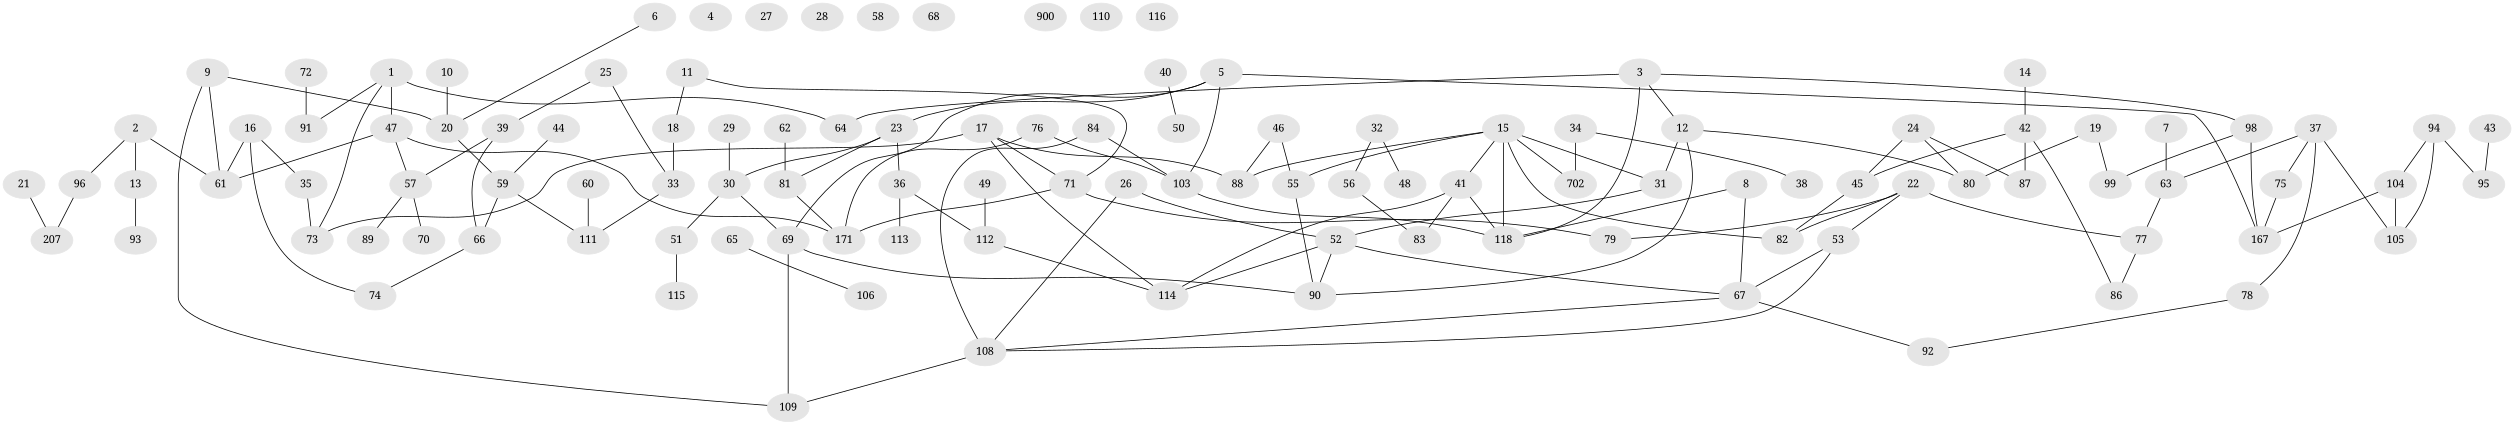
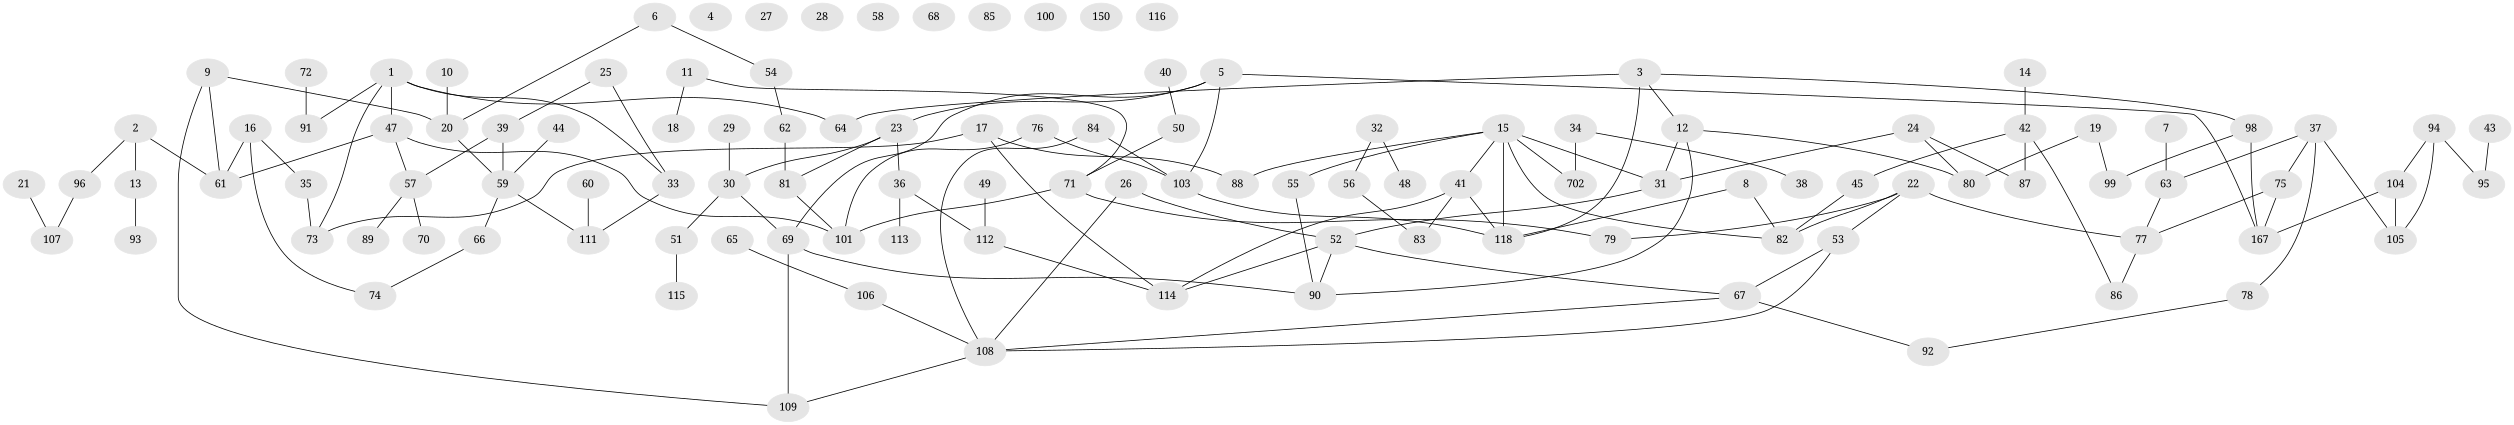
  graph {
    fontname="Noto Serif"
    node [color=gray90 fontname="Noto Serif" style=filled]
    edge [fontname="Noto Serif"]
    1
    47
    64
    73
    91
    61
    57
-   101 [label=171]
+   101
    2
    13
    96
    93
-   107 [label=207]
+   107
    3
    12
    98
    118
    31
    80
    90
    n21 [label=167]
    99
    4
    5
    23
    69
    103
    30
    36
    81
    109
    6
    20
+   54
    59
    62
    7
    63
    77
    8
    67
    108
    92
    9
    10
    11
    18
    71
    33
    79
    52
    14
    42
    87
    45
    86
    15
    41
    55
    82
    88
    n62 [label=702]
    114
    83
    16
    35
    74
    17
    111
    19
    66
    21
    22
    53
    51
    112
    113
    24
    25
    39
    26
    27
    28
    29
    115
    32
    48
    56
    34
    38
    37
    75
    78
    105
    70
    89
    40
    50
    43
    95
    44
-   46
    49
    58
    60
    65
    106
    68
    72
    76
    84
+   85
    94
    104
-   100 [label=900]
-   110
+   100
+   110 [label=150]
    116
    1 -- 47
    1 -- 64
    1 -- 73
    1 -- 91
    47 -- 61
    47 -- 57
    47 -- 101
    57 -- 70
    57 -- 89
    2 -- 61
    2 -- 13
    2 -- 96
    13 -- 93
    96 -- 107
    3 -- 64
    3 -- 12
    3 -- 98
    3 -- 118
    12 -- 31
    12 -- 80
    12 -- 90
    98 -- n21
    98 -- 99
    31 -- 52
    5 -- n21
    5 -- 23
    5 -- 69
    5 -- 103
    23 -- 30
    23 -- 36
    23 -- 81
    69 -- 90
    69 -- 109
    103 -- 118
    30 -- 69
    30 -- 51
    36 -- 112
    36 -- 113
    81 -- 101
    6 -- 20
+   6 -- 54
    20 -- 59
+   54 -- 62
    59 -- 111
    59 -- 66
    62 -- 81
    7 -- 63
    63 -- 77
    77 -- 86
    8 -- 118
-   8 -- 67
+   8 -- 82
    67 -- 108
    67 -- 92
    108 -- 109
    9 -- 61
    9 -- 109
    9 -- 20
    10 -- 20
    11 -- 18
    11 -- 71
-   18 -- 33
+   1 -- 33
    71 -- 101
    71 -- 79
    33 -- 111
    52 -- 90
    52 -- 67
    52 -- 114
    14 -- 42
    42 -- 87
    42 -- 45
    42 -- 86
    45 -- 82
    15 -- 118
    15 -- 31
    15 -- 41
    15 -- 55
    15 -- 82
    15 -- 88
    15 -- n62
    41 -- 118
    41 -- 114
    41 -- 83
    55 -- 90
    16 -- 61
    16 -- 35
    16 -- 74
    35 -- 73
    17 -- 73
    17 -- 88
    17 -- 114
    19 -- 80
    19 -- 99
    66 -- 74
    21 -- 107
    22 -- 77
    22 -- 79
    22 -- 82
    22 -- 53
    53 -- 67
    53 -- 108
    51 -- 115
    112 -- 114
-   24 -- 45
+   24 -- 31
    24 -- 80
    24 -- 87
    25 -- 33
    25 -- 39
    39 -- 57
-   39 -- 66
+   39 -- 59
    26 -- 108
    26 -- 52
    29 -- 30
    32 -- 48
    32 -- 56
    56 -- 83
    34 -- n62
    34 -- 38
    37 -- 63
    37 -- 75
    37 -- 78
    37 -- 105
    75 -- n21
+   75 -- 77
    78 -- 92
    40 -- 50
-   17 -- 71
+   50 -- 71
    43 -- 95
    44 -- 59
-   46 -- 55
-   46 -- 88
    49 -- 112
    60 -- 111
    65 -- 106
+   106 -- 108
    72 -- 91
    76 -- 101
    76 -- 103
    84 -- 103
    84 -- 108
    94 -- 105
    94 -- 95
    94 -- 104
    104 -- n21
    104 -- 105
  }
